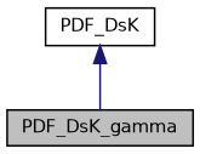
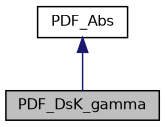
  digraph {
    node [color=black fontname=Helvetica fontsize=10 shape=record style=filled]
    n1 [fillcolor=grey75 fontcolor=black height=0.2 label=PDF_DsK_gamma width=0.4]
-   n2 [fillcolor=white height=0.2 label=PDF_DsK width=0.4]
+   n2 [fillcolor=white height=0.2 label=PDF_Abs width=0.4]
    n2 -> n1 [color=midnightblue dir=back fontname=Helvetica fontsize=10 labelfontname=Helvetica labelfontsize=10 style=solid]
  }
